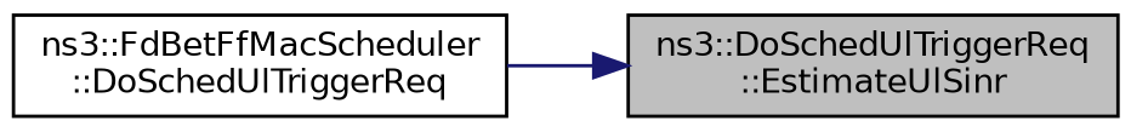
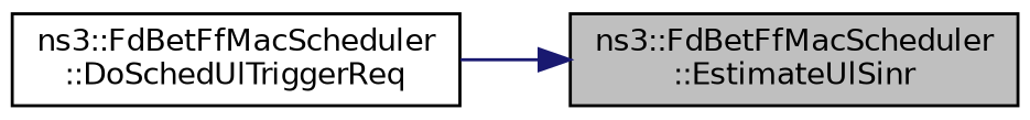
  digraph {
    rankdir=RL
    node [color=black fontname=Helvetica fontsize=10 shape=record style=filled]
-   n1 [fillcolor=grey75 fontcolor=black height=0.2 label="ns3::DoSchedUlTriggerReq\l::EstimateUlSinr" width=0.4]
+   n1 [fillcolor=grey75 fontcolor=black height=0.2 label="ns3::FdBetFfMacScheduler\l::EstimateUlSinr" width=0.4]
    n2 [fillcolor=white height=0.2 label="ns3::FdBetFfMacScheduler\l::DoSchedUlTriggerReq" width=0.4]
    n1 -> n2 [color=midnightblue dir=back fontname=Helvetica fontsize=10 labelfontname=Helvetica labelfontsize=10 style=solid]
  }
